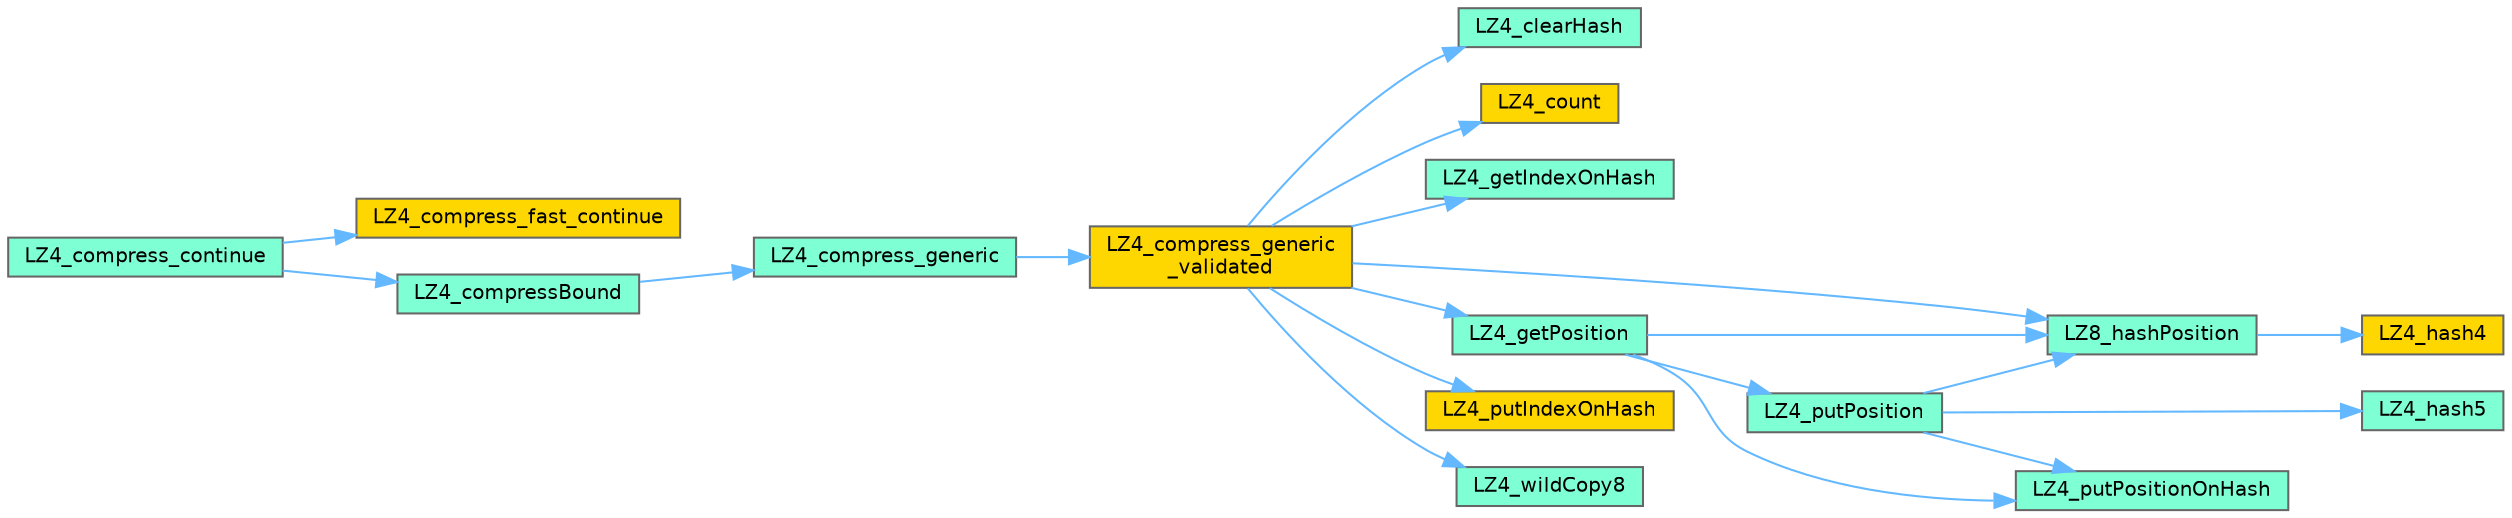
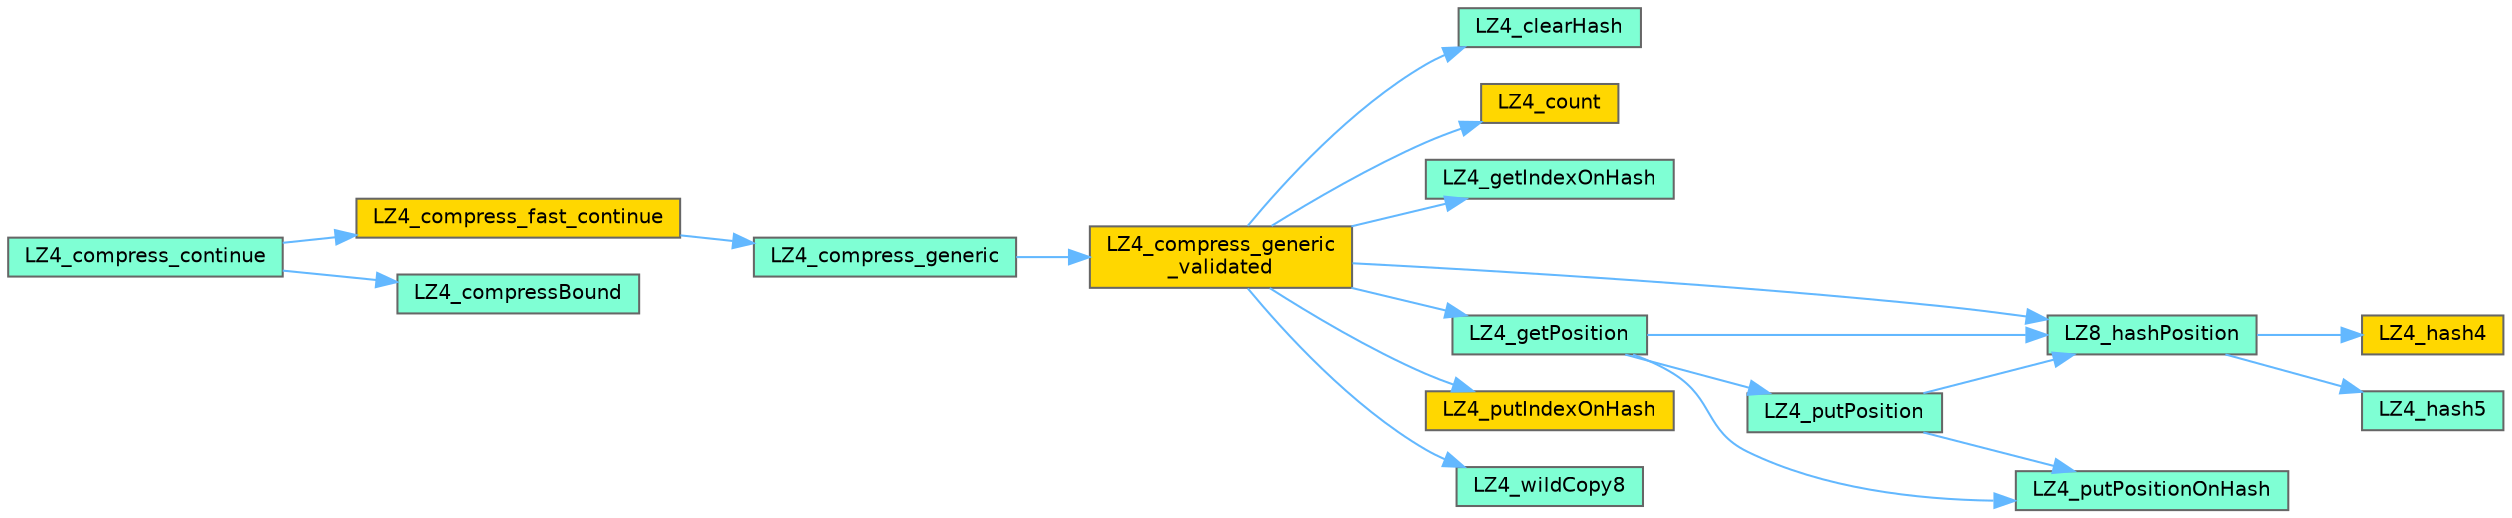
  digraph {
    rankdir=LR
    node [color=grey40 fillcolor=aquamarine fontname=Helvetica fontsize=10 shape=box style=filled]
    edge [color=steelblue1 fontname=Helvetica fontsize=10 labelfontname=Helvetica labelfontsize=10 style=solid]
    n1 [color=gray40 fontcolor=black height=0.2 label=LZ4_compress_continue width=0.4]
    n2 [fillcolor=gold height=0.2 label=LZ4_compress_fast_continue width=0.4]
    n3 [height=0.2 label=LZ4_compressBound width=0.4]
    n4 [height=0.2 label=LZ4_compress_generic width=0.4]
    n5 [fillcolor=gold height=0.2 label="LZ4_compress_generic\l_validated" width=0.4]
    n6 [height=0.2 label=LZ4_clearHash width=0.4]
    n7 [fillcolor=gold height=0.2 label=LZ4_count width=0.4]
    n8 [height=0.2 label=LZ4_getIndexOnHash width=0.4]
    n9 [height=0.2 label=LZ4_getPosition width=0.4]
    n10 [height=0.2 label=LZ8_hashPosition width=0.4]
    n11 [fillcolor=gold height=0.2 label=LZ4_putIndexOnHash width=0.4]
    n12 [height=0.2 label=LZ4_wildCopy8 width=0.4]
    n13 [height=0.2 label=LZ4_putPosition width=0.4]
    n14 [height=0.2 label=LZ4_putPositionOnHash width=0.4]
    n15 [fillcolor=gold height=0.2 label=LZ4_hash4 width=0.4]
    n16 [height=0.2 label=LZ4_hash5 width=0.4]
    n1 -> n2
    n1 -> n3
-   n3 -> n4
+   n2 -> n4
    n4 -> n5
    n5 -> n6
    n5 -> n7
    n5 -> n8
    n5 -> n9
    n5 -> n10
    n5 -> n11
    n5 -> n12
    n9 -> n10
    n9 -> n13
    n9 -> n14
    n10 -> n15
-   n13 -> n16
+   n10 -> n16
    n13 -> n10
    n13 -> n14
  }
